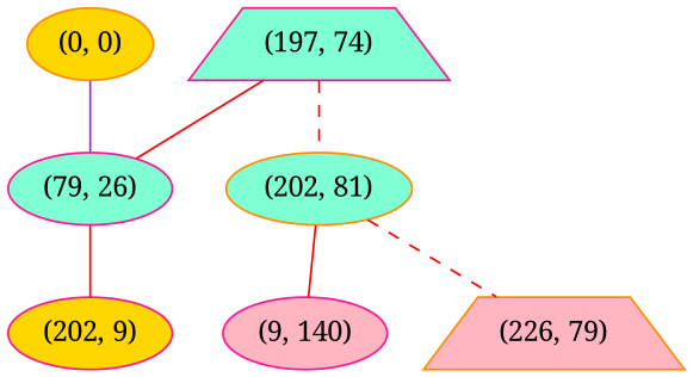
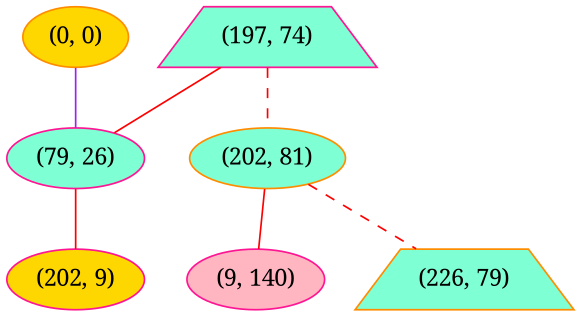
  graph {
    fontname="Noto Serif"
    node [color=deeppink fillcolor=aquamarine fontname="Noto Serif" shape=ellipse style=filled]
    edge [color=red fontname="Noto Serif" style=solid weight=1]
    "(0, 0)" [color=darkorange fillcolor=gold]
    "(79, 26)"
    "(202, 9)" [fillcolor=gold]
    "(197, 74)" [shape=trapezium]
    "(202, 81)" [color=darkorange]
    "(9, 140)" [fillcolor=lightpink]
-   "(226, 79)" [color=darkorange fillcolor=lightpink shape=trapezium]
+   "(226, 79)" [color=darkorange shape=trapezium]
    "(0, 0)" -- "(79, 26)" [color=purple weight=4]
    "(79, 26)" -- "(202, 9)"
    "(197, 74)" -- "(79, 26)"
    "(197, 74)" -- "(202, 81)" [style=dashed]
    "(202, 81)" -- "(9, 140)"
    "(202, 81)" -- "(226, 79)" [style=dashed]
  }
